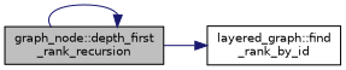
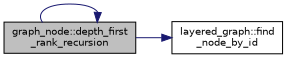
  digraph {
    rankdir=LR
    node [color=black fontname=Helvetica fontsize=10 shape=record style=filled]
    edge [color=midnightblue fontname=Helvetica fontsize=10 labelfontname=Helvetica labelfontsize=10 style=solid]
    n1 [fillcolor=grey75 fontcolor=black height=0.2 label="graph_node::depth_first\l_rank_recursion" width=0.4]
-   n2 [fillcolor=white height=0.2 label="layered_graph::find\l_rank_by_id" width=0.4]
+   n2 [fillcolor=white height=0.2 label="layered_graph::find\l_node_by_id" width=0.4]
    n1 -> n1
    n1 -> n2
  }
